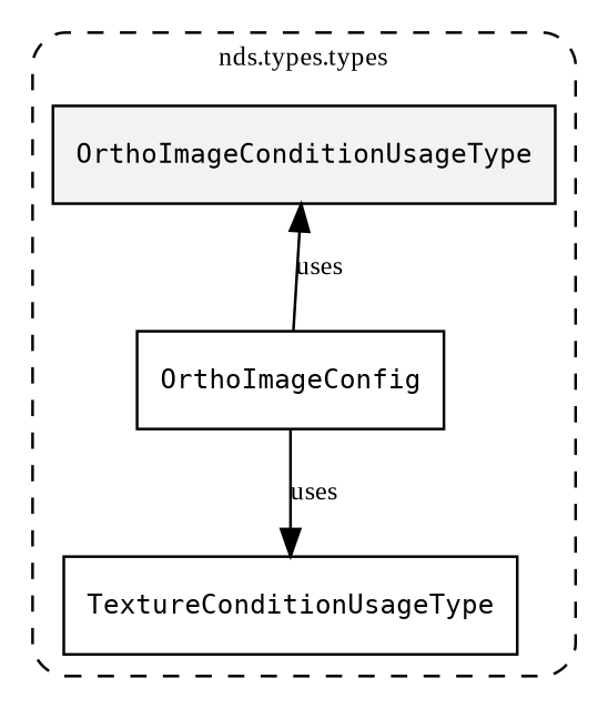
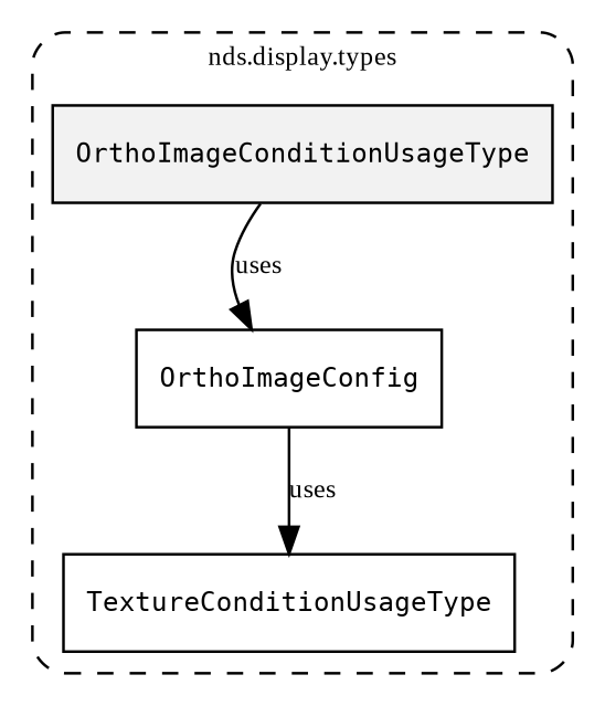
  digraph {
    fontname="Liberation Serif"
    fontsize=10
    rankdir=TB
    node [fontname="Liberation Serif" fontsize=10 shape=box]
    edge [fontname="Liberation Serif" fontsize=10]
    n1 [fillcolor="#0000000D" label=<<font face="monospace"><table align="center" border="0" cellspacing="0" cellpadding="0"><tr><td href="../../../content/packages/nds.display.types.html#Subtype-OrthoImageConditionUsageType" title="Subtype defined in nds.display.types">OrthoImageConditionUsageType</td></tr></table></font>> style=filled]
    n2 [label=<<font face="monospace"><table align="center" border="0" cellspacing="0" cellpadding="0"><tr><td href="../../../content/packages/nds.display.types.html#Bitmask-TextureConditionUsageType" title="Bitmask defined in nds.display.types">TextureConditionUsageType</td></tr></table></font>>]
    n3 [label=<<font face="monospace"><table align="center" border="0" cellspacing="0" cellpadding="0"><tr><td href="../../../content/packages/nds.display.types.html#Structure-OrthoImageConfig" title="Structure defined in nds.display.types">OrthoImageConfig</td></tr></table></font>>]
    subgraph cluster_1 {
-     label="nds.types.types"
+     label="nds.display.types"
      style="dashed, rounded"
      n1
      n2
      n3
    }
-   n3 -> n1 [label=uses]
+   n1 -> n3 [label=uses]
    n3 -> n2 [label=uses]
  }
